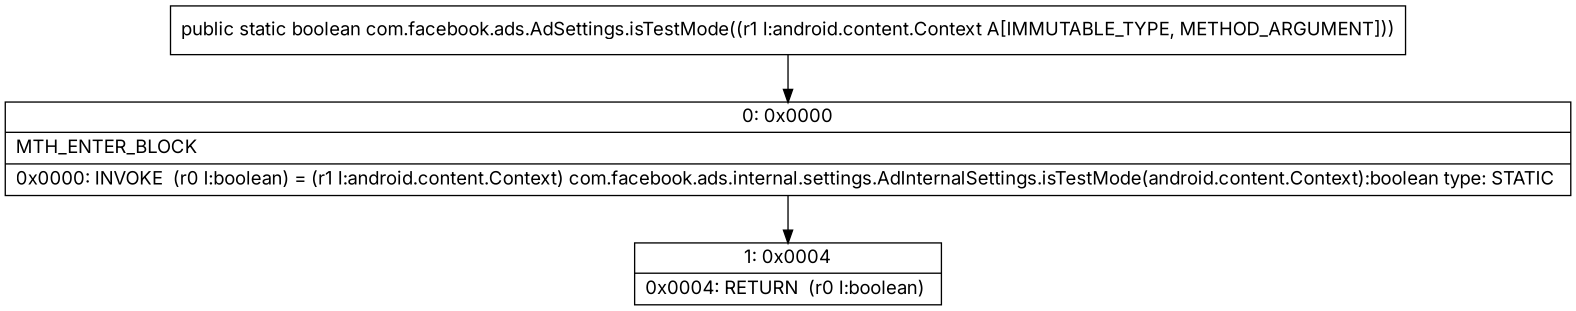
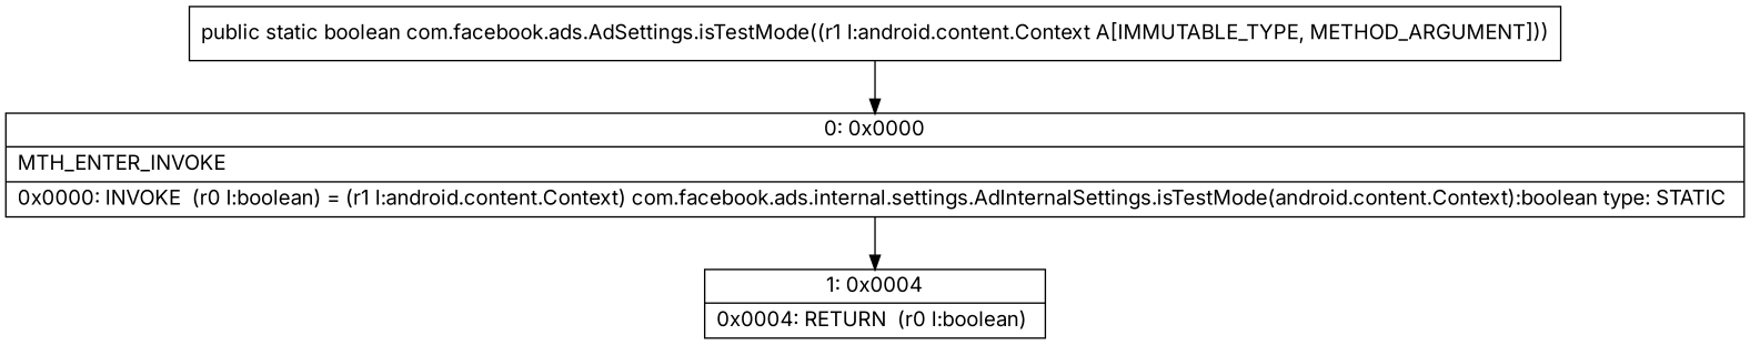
  digraph {
    fontname=Inter
    node [shape=record fontname=Inter]
    edge [fontname=Inter]
-   n1 [label="{0\:\ 0x0000|MTH_ENTER_BLOCK\l|0x0000: INVOKE  (r0 I:boolean) = (r1 I:android.content.Context) com.facebook.ads.internal.settings.AdInternalSettings.isTestMode(android.content.Context):boolean type: STATIC \l}"]
+   n1 [label="{0\:\ 0x0000|MTH_ENTER_INVOKE\l|0x0000: INVOKE  (r0 I:boolean) = (r1 I:android.content.Context) com.facebook.ads.internal.settings.AdInternalSettings.isTestMode(android.content.Context):boolean type: STATIC \l}"]
    n2 [label="{1\:\ 0x0004|0x0004: RETURN  (r0 I:boolean) \l}"]
    n3 [label="{public static boolean com.facebook.ads.AdSettings.isTestMode((r1 I:android.content.Context A[IMMUTABLE_TYPE, METHOD_ARGUMENT])) }"]
    n1 -> n2
    n3 -> n1
  }
